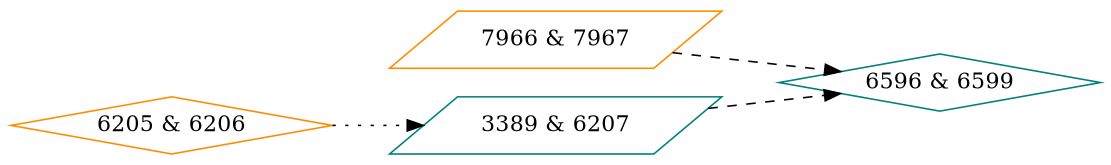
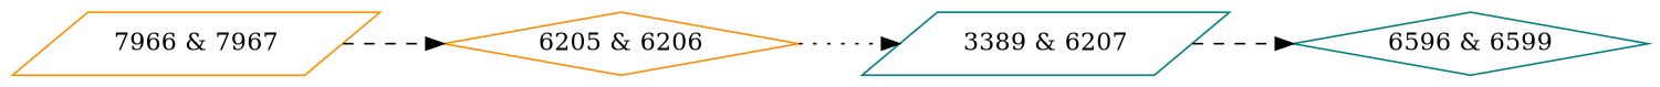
  digraph {
    rankdir=LR
    node [color=teal shape=parallelogram]
    edge [style=dashed]
    n1 [label="3389 & 6207"]
    n2 [label="6596 & 6599" shape=diamond]
    n3 [color=darkorange label="6205 & 6206" shape=diamond]
    n4 [color=darkorange label="7966 & 7967"]
    n1 -> n2
    n3 -> n1 [style=dotted]
-   n4 -> n2
+   n4 -> n3
  }
